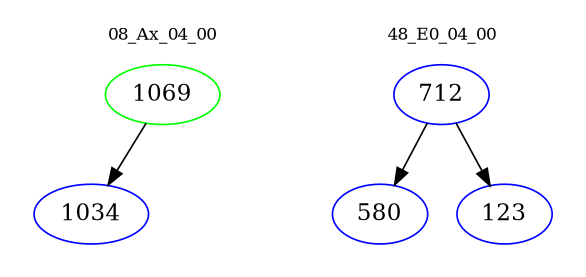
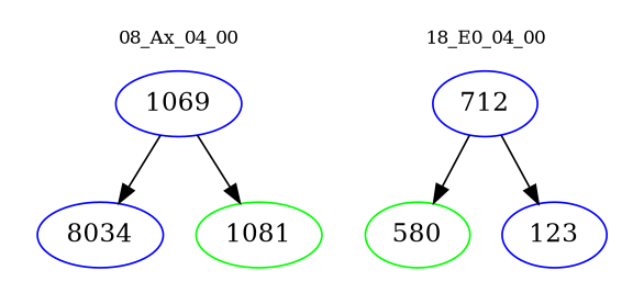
  digraph {
    node [color=blue]
    edge [color=black]
-   n1 [color=green label=1069]
-   n2 [label=1034]
+   n1 [label=1069]
+   n2 [label=8034]
+   n3 [color=green label=1081]
    n4 [label=712]
-   n5 [label=580]
+   n5 [color=green label=580]
    n6 [label=123]
    subgraph cluster_1 {
      color=white
      fontsize=10
      label="08_Ax_04_00"
      n1
      n2
+     n3
    }
    subgraph cluster_2 {
      color=white
      fontsize=10
-     label="48_E0_04_00"
+     label="18_E0_04_00"
      n4
      n5
      n6
    }
    n1 -> n2
+   n1 -> n3
    n4 -> n5
    n4 -> n6
  }
